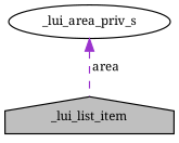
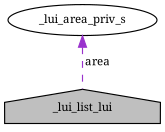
  digraph {
    fontname="Noto Serif"
    node [color=black fontname="Noto Serif" fontsize=10 style=filled]
-   n1 [fillcolor=grey75 fontcolor=black height=0.2 label=_lui_list_item shape=house width=0.4]
+   n1 [fillcolor=grey75 fontcolor=black height=0.2 label=_lui_list_lui shape=house width=0.4]
    n2 [fillcolor=white height=0.2 label=_lui_area_priv_s shape=ellipse width=0.4]
    n2 -> n1 [color=darkorchid3 dir=back fontname="Noto Serif" fontsize=10 label=" area" labelfontname=Helvetica labelfontsize=10 style=dashed]
  }
